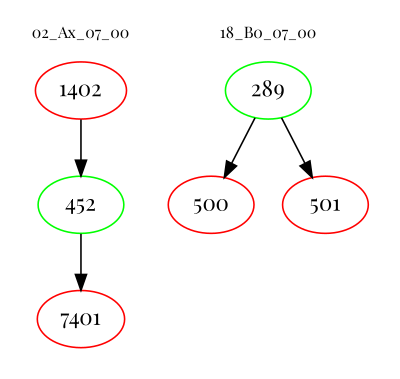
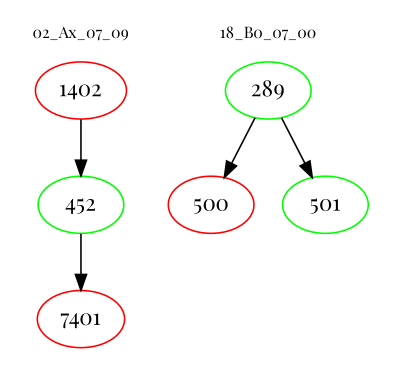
  digraph {
    fontname="Playfair Display"
    node [color=red fontname="Playfair Display"]
    edge [color=black fontname="Playfair Display"]
    n1 [color=green label=452]
    n2 [label=7401]
    n3 [label=1402]
    n4 [color=green label=289]
    n5 [label=500]
-   n6 [label=501]
+   n6 [color=green label=501]
    subgraph cluster_1 {
      color=white
      fontsize=10
-     label="02_Ax_07_00"
+     label="02_Ax_07_09"
      n1
      n2
      n3
    }
    subgraph cluster_2 {
      color=white
      fontsize=10
      label="18_B0_07_00"
      n4
      n5
      n6
    }
    n1 -> n2
    n3 -> n1
    n4 -> n5
    n4 -> n6
  }
